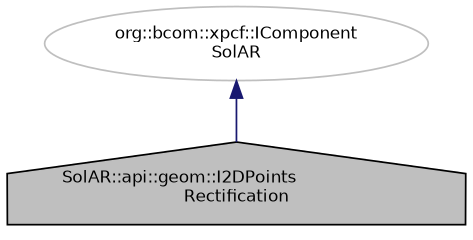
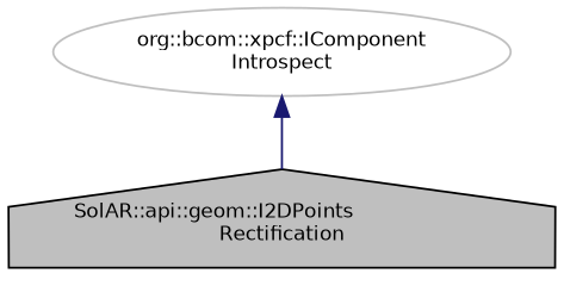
  digraph {
    node [fontname=Helvetica fontsize=10 style=filled]
    n1 [color=black fillcolor=grey75 fontcolor=black height=0.2 label="SolAR::api::geom::I2DPoints\lRectification" shape=house width=0.4]
-   n2 [color=grey75 fillcolor=white height=0.2 label="org::bcom::xpcf::IComponent\lSolAR" shape=ellipse width=0.4]
+   n2 [color=grey75 fillcolor=white height=0.2 label="org::bcom::xpcf::IComponent\lIntrospect" shape=ellipse width=0.4]
    n2 -> n1 [color=midnightblue dir=back fontname=Helvetica fontsize=10 labelfontname=Helvetica labelfontsize=10 style=solid]
  }
